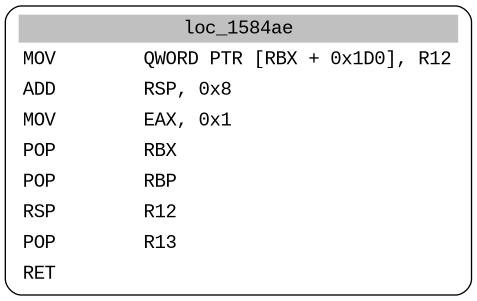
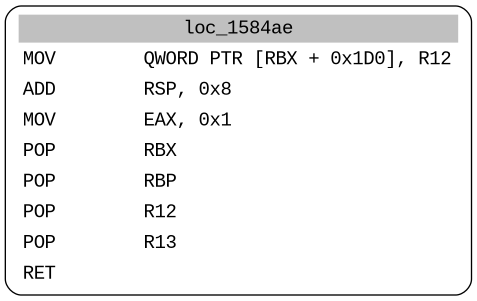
  digraph {
    rankdir=LR
-   n1 [fontname="Courier New" label=<<table border="0" cellborder="0" cellpadding="3"><tr><td align="center" colspan="2" bgcolor="grey">loc_1584ae</td></tr><tr><td align="left">MOV        QWORD PTR [RBX + 0x1D0], R12</td></tr><tr><td align="left">ADD        RSP, 0x8</td></tr><tr><td align="left">MOV        EAX, 0x1</td></tr><tr><td align="left">POP        RBX</td></tr><tr><td align="left">POP        RBP</td></tr><tr><td align="left">RSP        R12</td></tr><tr><td align="left">POP        R13</td></tr><tr><td align="left">RET        </td></tr></table>> shape=Mrecord]
+   n1 [fontname="Courier New" label=<<table border="0" cellborder="0" cellpadding="3"><tr><td align="center" colspan="2" bgcolor="grey">loc_1584ae</td></tr><tr><td align="left">MOV        QWORD PTR [RBX + 0x1D0], R12</td></tr><tr><td align="left">ADD        RSP, 0x8</td></tr><tr><td align="left">MOV        EAX, 0x1</td></tr><tr><td align="left">POP        RBX</td></tr><tr><td align="left">POP        RBP</td></tr><tr><td align="left">POP        R12</td></tr><tr><td align="left">POP        R13</td></tr><tr><td align="left">RET        </td></tr></table>> shape=Mrecord]
  }
